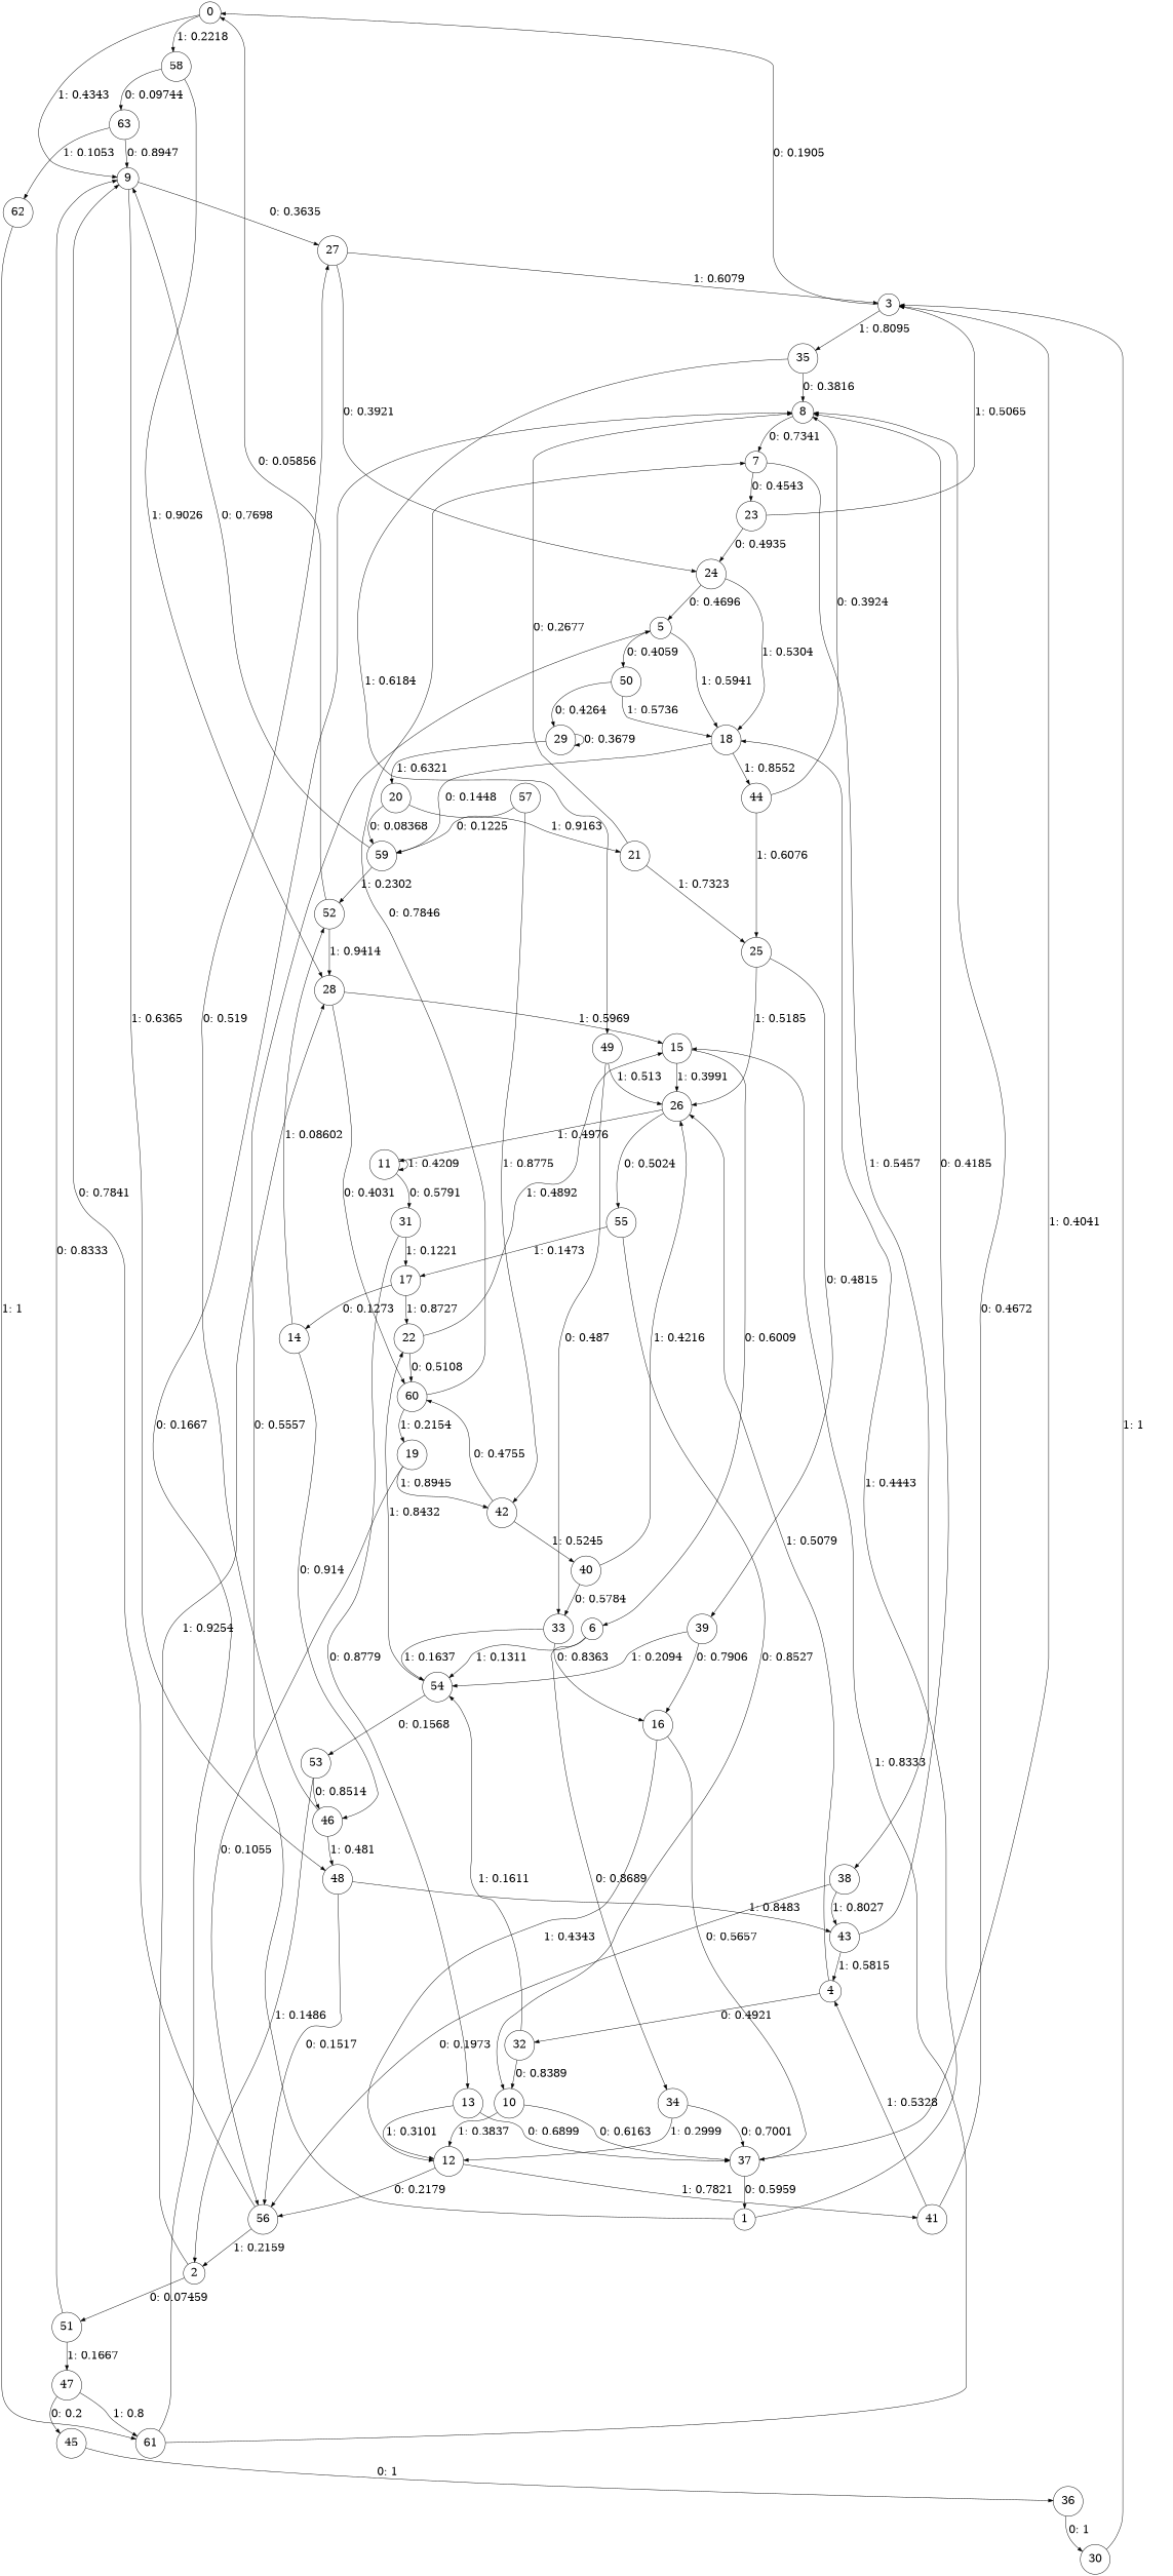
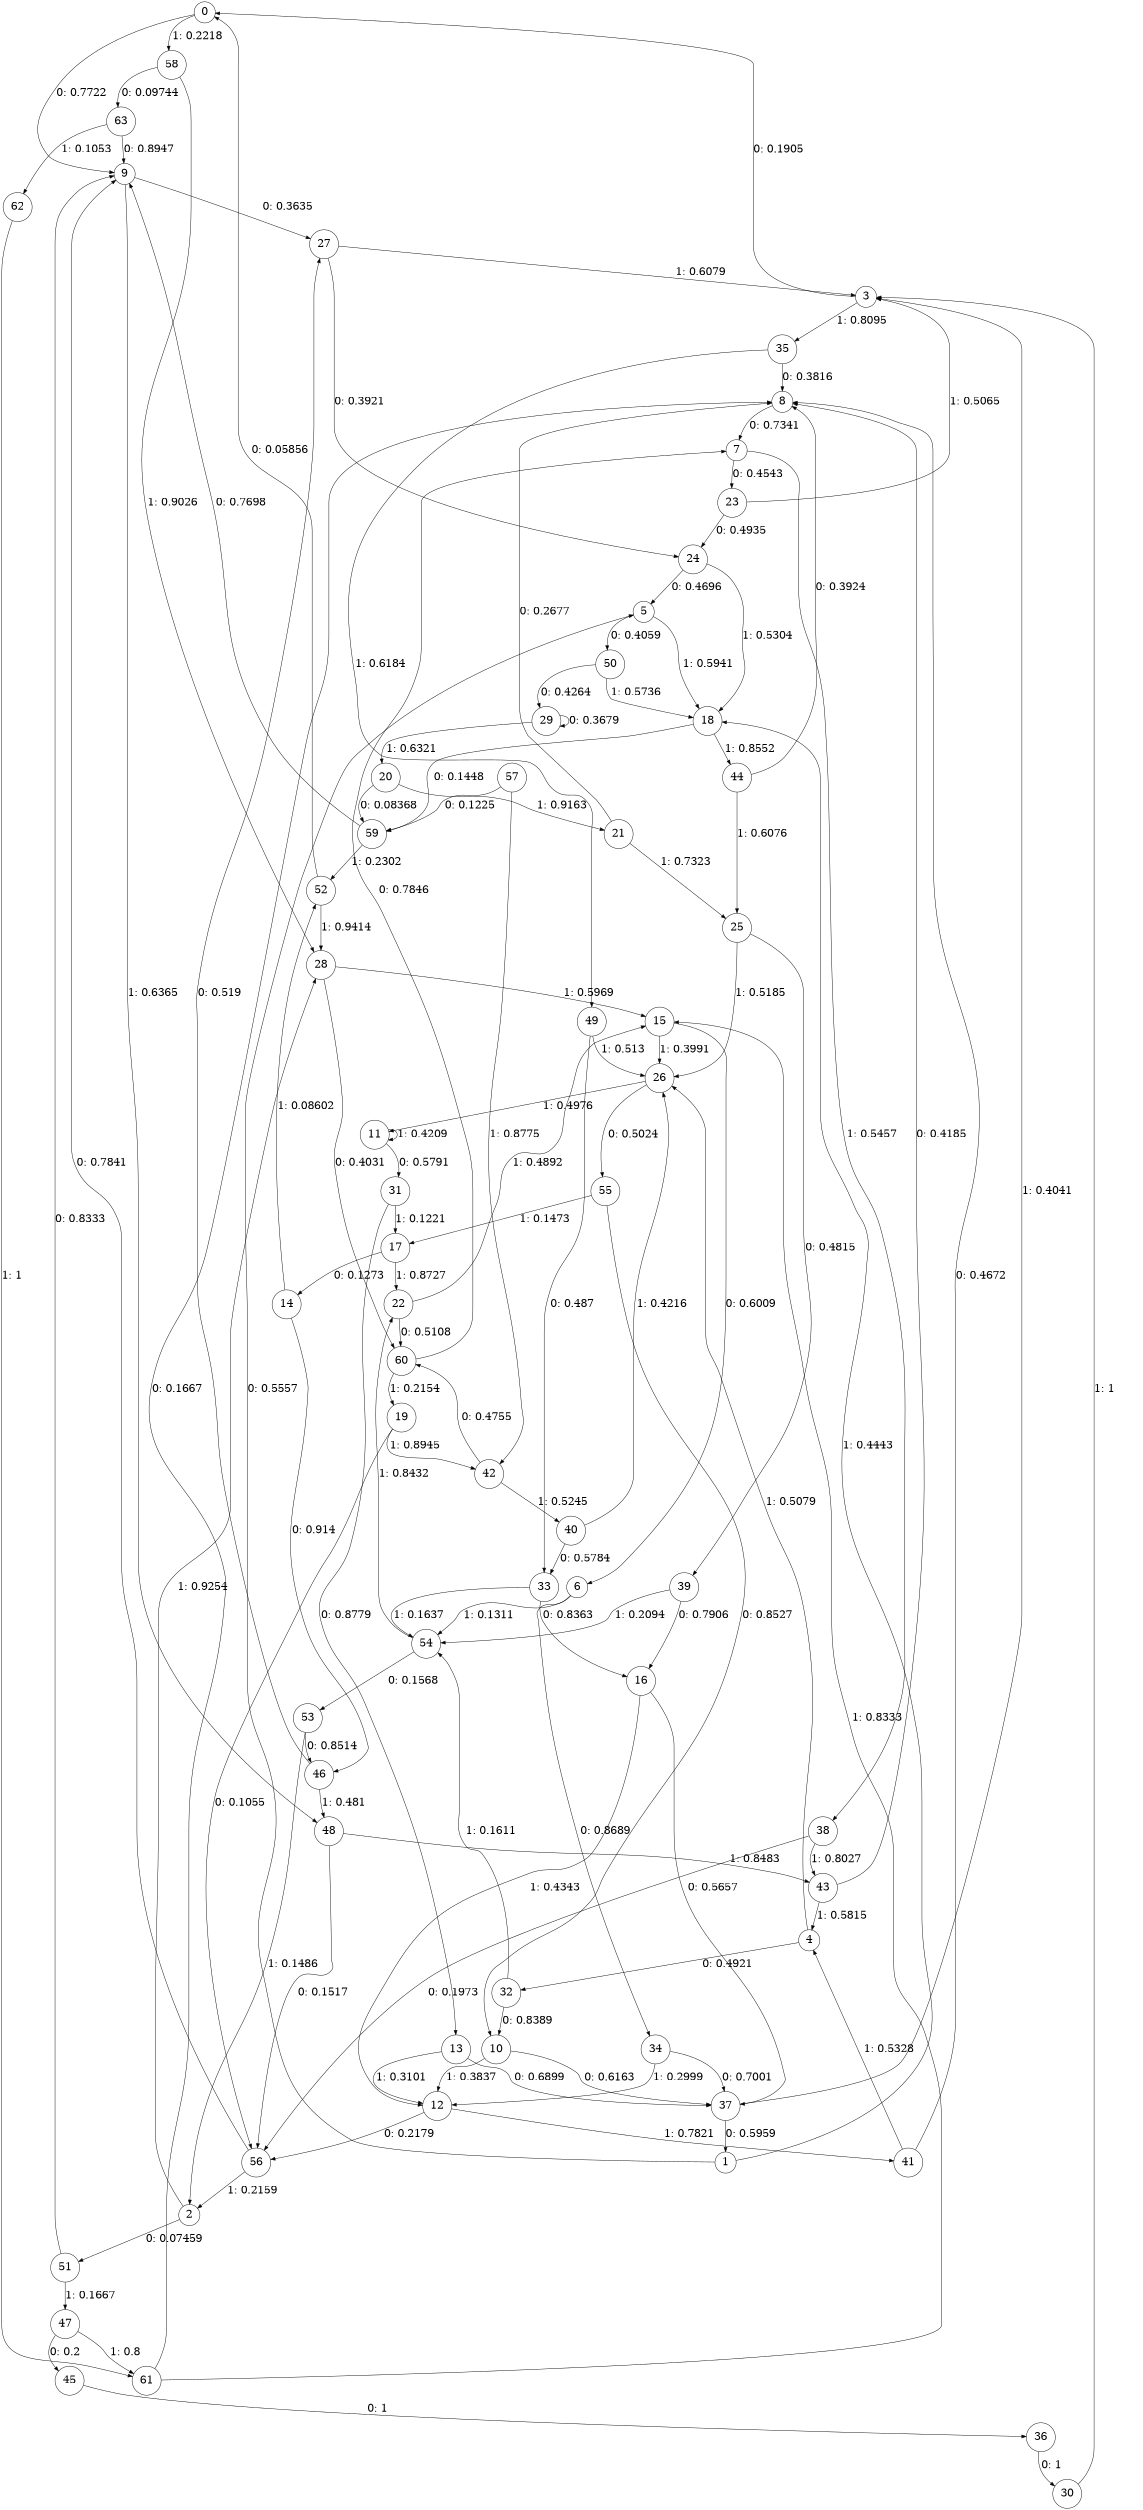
  digraph {
    node [fontsize=24 shape=circle]
    edge [fontsize=24]
    0
    9
    58
    27
    48
    28
    63
    3
    24
    56
    43
    15
    60
    62
    1
    5
    18
    50
    59
    44
    29
    52
    8
    25
    2
    51
    47
    45
    61
    26
    6
    7
    19
    35
    49
    33
    4
    32
    54
    10
    11
    55
    22
    53
    37
    12
    31
    17
    20
    34
    41
    46
    23
    38
    57
    42
    40
    13
    14
    16
    39
    21
    30
    36
-   0 -> 9 [label="1: 0.4343   "]
+   0 -> 9 [label="0: 0.7722   "]
    0 -> 58 [label="1: 0.2218   "]
    9 -> 27 [label="0: 0.3635   "]
    9 -> 48 [label="1: 0.6365   "]
    58 -> 28 [label="1: 0.9026   "]
    58 -> 63 [label="0: 0.09744  "]
    27 -> 3 [label="1: 0.6079   "]
    27 -> 24 [label="0: 0.3921   "]
    48 -> 56 [label="0: 0.1517   "]
    48 -> 43 [label="1: 0.8483   "]
    28 -> 15 [label="1: 0.5969   "]
    28 -> 60 [label="0: 0.4031   "]
    63 -> 9 [label="0: 0.8947   "]
    63 -> 62 [label="1: 0.1053   "]
    3 -> 0 [label="0: 0.1905   "]
    3 -> 35 [label="1: 0.8095   "]
    24 -> 5 [label="0: 0.4696   "]
    24 -> 18 [label="1: 0.5304   "]
    56 -> 9 [label="0: 0.7841   "]
    56 -> 2 [label="1: 0.2159   "]
    43 -> 8 [label="0: 0.4185   "]
    43 -> 4 [label="1: 0.5815   "]
    15 -> 26 [label="1: 0.3991   "]
    15 -> 6 [label="0: 0.6009   "]
    60 -> 7 [label="0: 0.7846   "]
    60 -> 19 [label="1: 0.2154   "]
    62 -> 61 [label="1: 1        "]
    1 -> 5 [label="0: 0.5557   "]
    1 -> 18 [label="1: 0.4443   "]
    5 -> 18 [label="1: 0.5941   "]
    5 -> 50 [label="0: 0.4059   "]
    18 -> 59 [label="0: 0.1448   "]
    18 -> 44 [label="1: 0.8552   "]
    50 -> 18 [label="1: 0.5736   "]
    50 -> 29 [label="0: 0.4264   "]
    59 -> 9 [label="0: 0.7698   "]
    59 -> 52 [label="1: 0.2302   "]
    44 -> 8 [label="0: 0.3924   "]
    44 -> 25 [label="1: 0.6076   "]
    29 -> 29 [label="0: 0.3679   "]
    29 -> 20 [label="1: 0.6321   "]
    52 -> 0 [label="0: 0.05856  "]
    52 -> 28 [label="1: 0.9414   "]
    8 -> 7 [label="0: 0.7341   "]
    25 -> 26 [label="1: 0.5185   "]
    25 -> 39 [label="0: 0.4815   "]
    2 -> 28 [label="1: 0.9254   "]
    2 -> 51 [label="0: 0.07459  "]
    51 -> 9 [label="0: 0.8333   "]
    51 -> 47 [label="1: 0.1667   "]
    47 -> 45 [label="0: 0.2      "]
    47 -> 61 [label="1: 0.8      "]
    45 -> 36 [label="0: 1        "]
    61 -> 15 [label="1: 0.8333   "]
    61 -> 8 [label="0: 0.1667   "]
    26 -> 11 [label="1: 0.4976   "]
    26 -> 55 [label="0: 0.5024   "]
    6 -> 54 [label="1: 0.1311   "]
    6 -> 34 [label="0: 0.8689   "]
    7 -> 23 [label="0: 0.4543   "]
    7 -> 38 [label="1: 0.5457   "]
    19 -> 56 [label="0: 0.1055   "]
    19 -> 42 [label="1: 0.8945   "]
    35 -> 8 [label="0: 0.3816   "]
    35 -> 49 [label="1: 0.6184   "]
    49 -> 26 [label="1: 0.513    "]
    49 -> 33 [label="0: 0.487    "]
    33 -> 54 [label="1: 0.1637   "]
    33 -> 16 [label="0: 0.8363   "]
    4 -> 26 [label="1: 0.5079   "]
    4 -> 32 [label="0: 0.4921   "]
    32 -> 54 [label="1: 0.1611   "]
    32 -> 10 [label="0: 0.8389   "]
    54 -> 22 [label="1: 0.8432   "]
    54 -> 53 [label="0: 0.1568   "]
    10 -> 37 [label="0: 0.6163   "]
    10 -> 12 [label="1: 0.3837   "]
    11 -> 11 [label="1: 0.4209   "]
    11 -> 31 [label="0: 0.5791   "]
    55 -> 10 [label="0: 0.8527   "]
    55 -> 17 [label="1: 0.1473   "]
    22 -> 15 [label="1: 0.4892   "]
    22 -> 60 [label="0: 0.5108   "]
    53 -> 2 [label="1: 0.1486   "]
    53 -> 46 [label="0: 0.8514   "]
    37 -> 3 [label="1: 0.4041   "]
    37 -> 1 [label="0: 0.5959   "]
    12 -> 56 [label="0: 0.2179   "]
    12 -> 41 [label="1: 0.7821   "]
    31 -> 17 [label="1: 0.1221   "]
    31 -> 13 [label="0: 0.8779   "]
    17 -> 22 [label="1: 0.8727   "]
    17 -> 14 [label="0: 0.1273   "]
    20 -> 59 [label="0: 0.08368  "]
    20 -> 21 [label="1: 0.9163   "]
    34 -> 37 [label="0: 0.7001   "]
    34 -> 12 [label="1: 0.2999   "]
    41 -> 8 [label="0: 0.4672   "]
    41 -> 4 [label="1: 0.5328   "]
    46 -> 27 [label="0: 0.519    "]
    46 -> 48 [label="1: 0.481    "]
    23 -> 3 [label="1: 0.5065   "]
    23 -> 24 [label="0: 0.4935   "]
    38 -> 56 [label="0: 0.1973   "]
    38 -> 43 [label="1: 0.8027   "]
    57 -> 59 [label="0: 0.1225   "]
    57 -> 42 [label="1: 0.8775   "]
    42 -> 60 [label="0: 0.4755   "]
    42 -> 40 [label="1: 0.5245   "]
    40 -> 26 [label="1: 0.4216   "]
    40 -> 33 [label="0: 0.5784   "]
    13 -> 37 [label="0: 0.6899   "]
    13 -> 12 [label="1: 0.3101   "]
    14 -> 52 [label="1: 0.08602  "]
    14 -> 46 [label="0: 0.914    "]
    16 -> 37 [label="0: 0.5657   "]
    16 -> 12 [label="1: 0.4343   "]
    39 -> 54 [label="1: 0.2094   "]
    39 -> 16 [label="0: 0.7906   "]
    21 -> 8 [label="0: 0.2677   "]
    21 -> 25 [label="1: 0.7323   "]
    30 -> 3 [label="1: 1        "]
    36 -> 30 [label="0: 1        "]
  }
